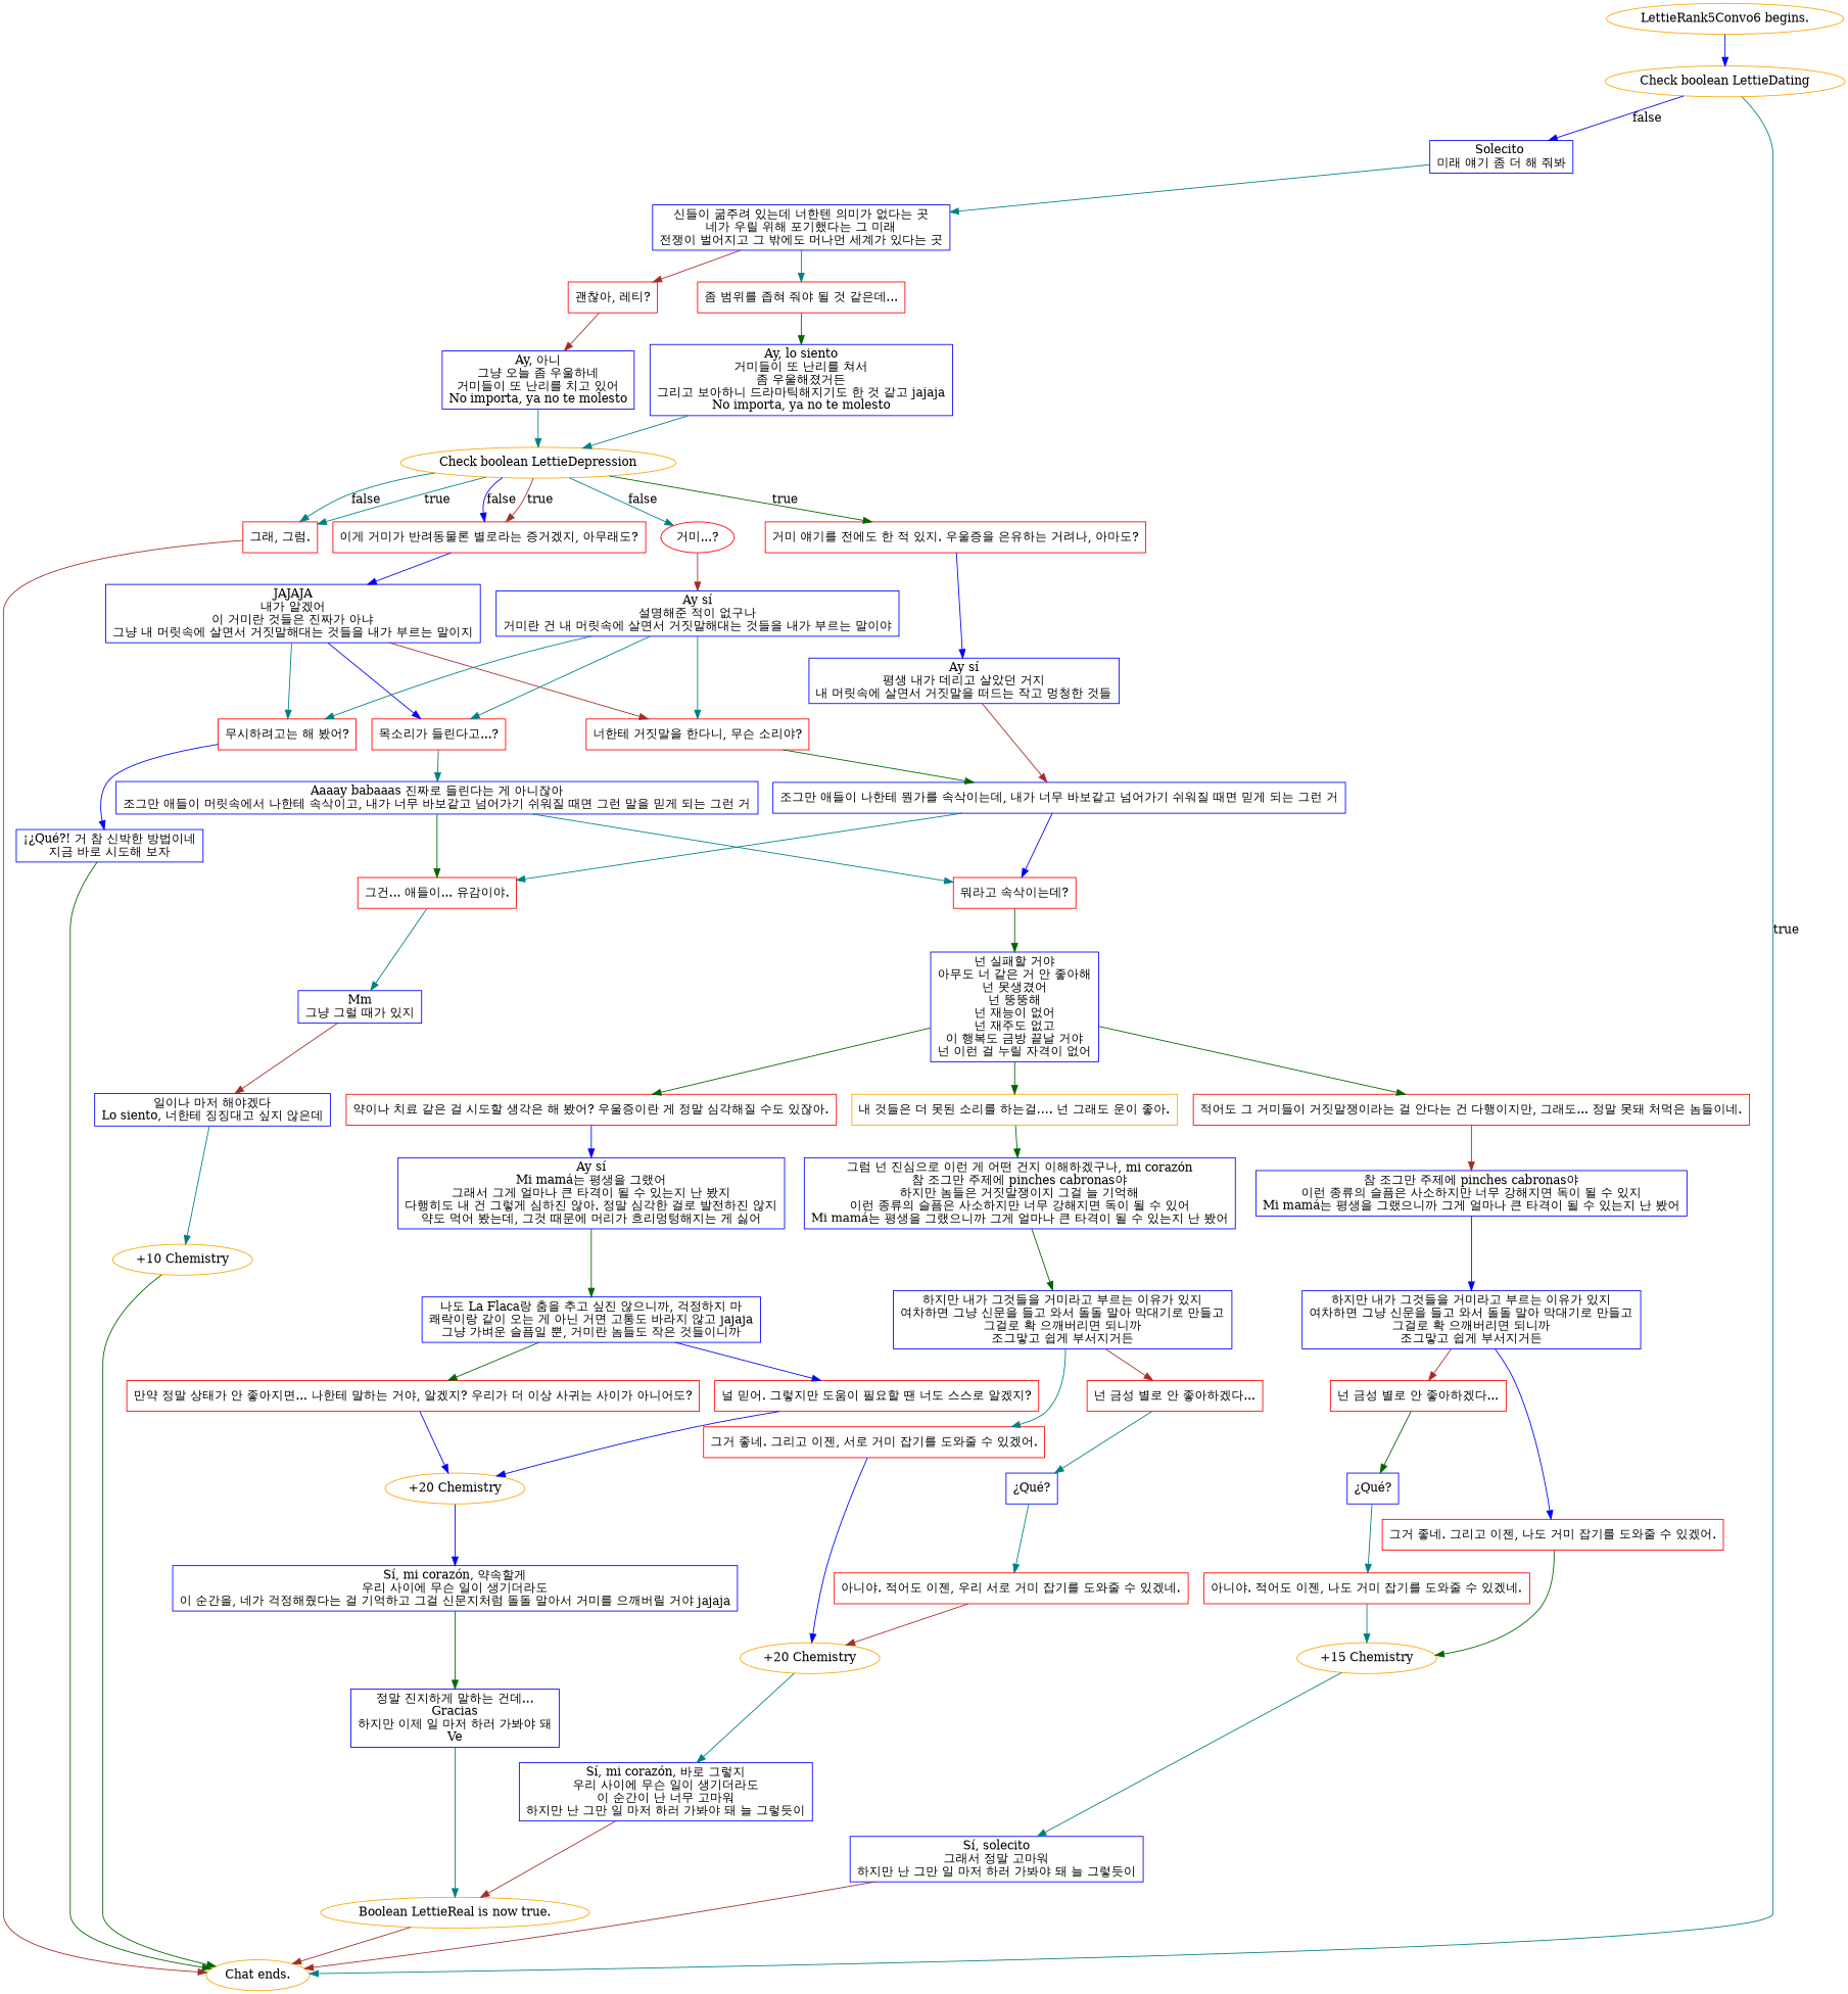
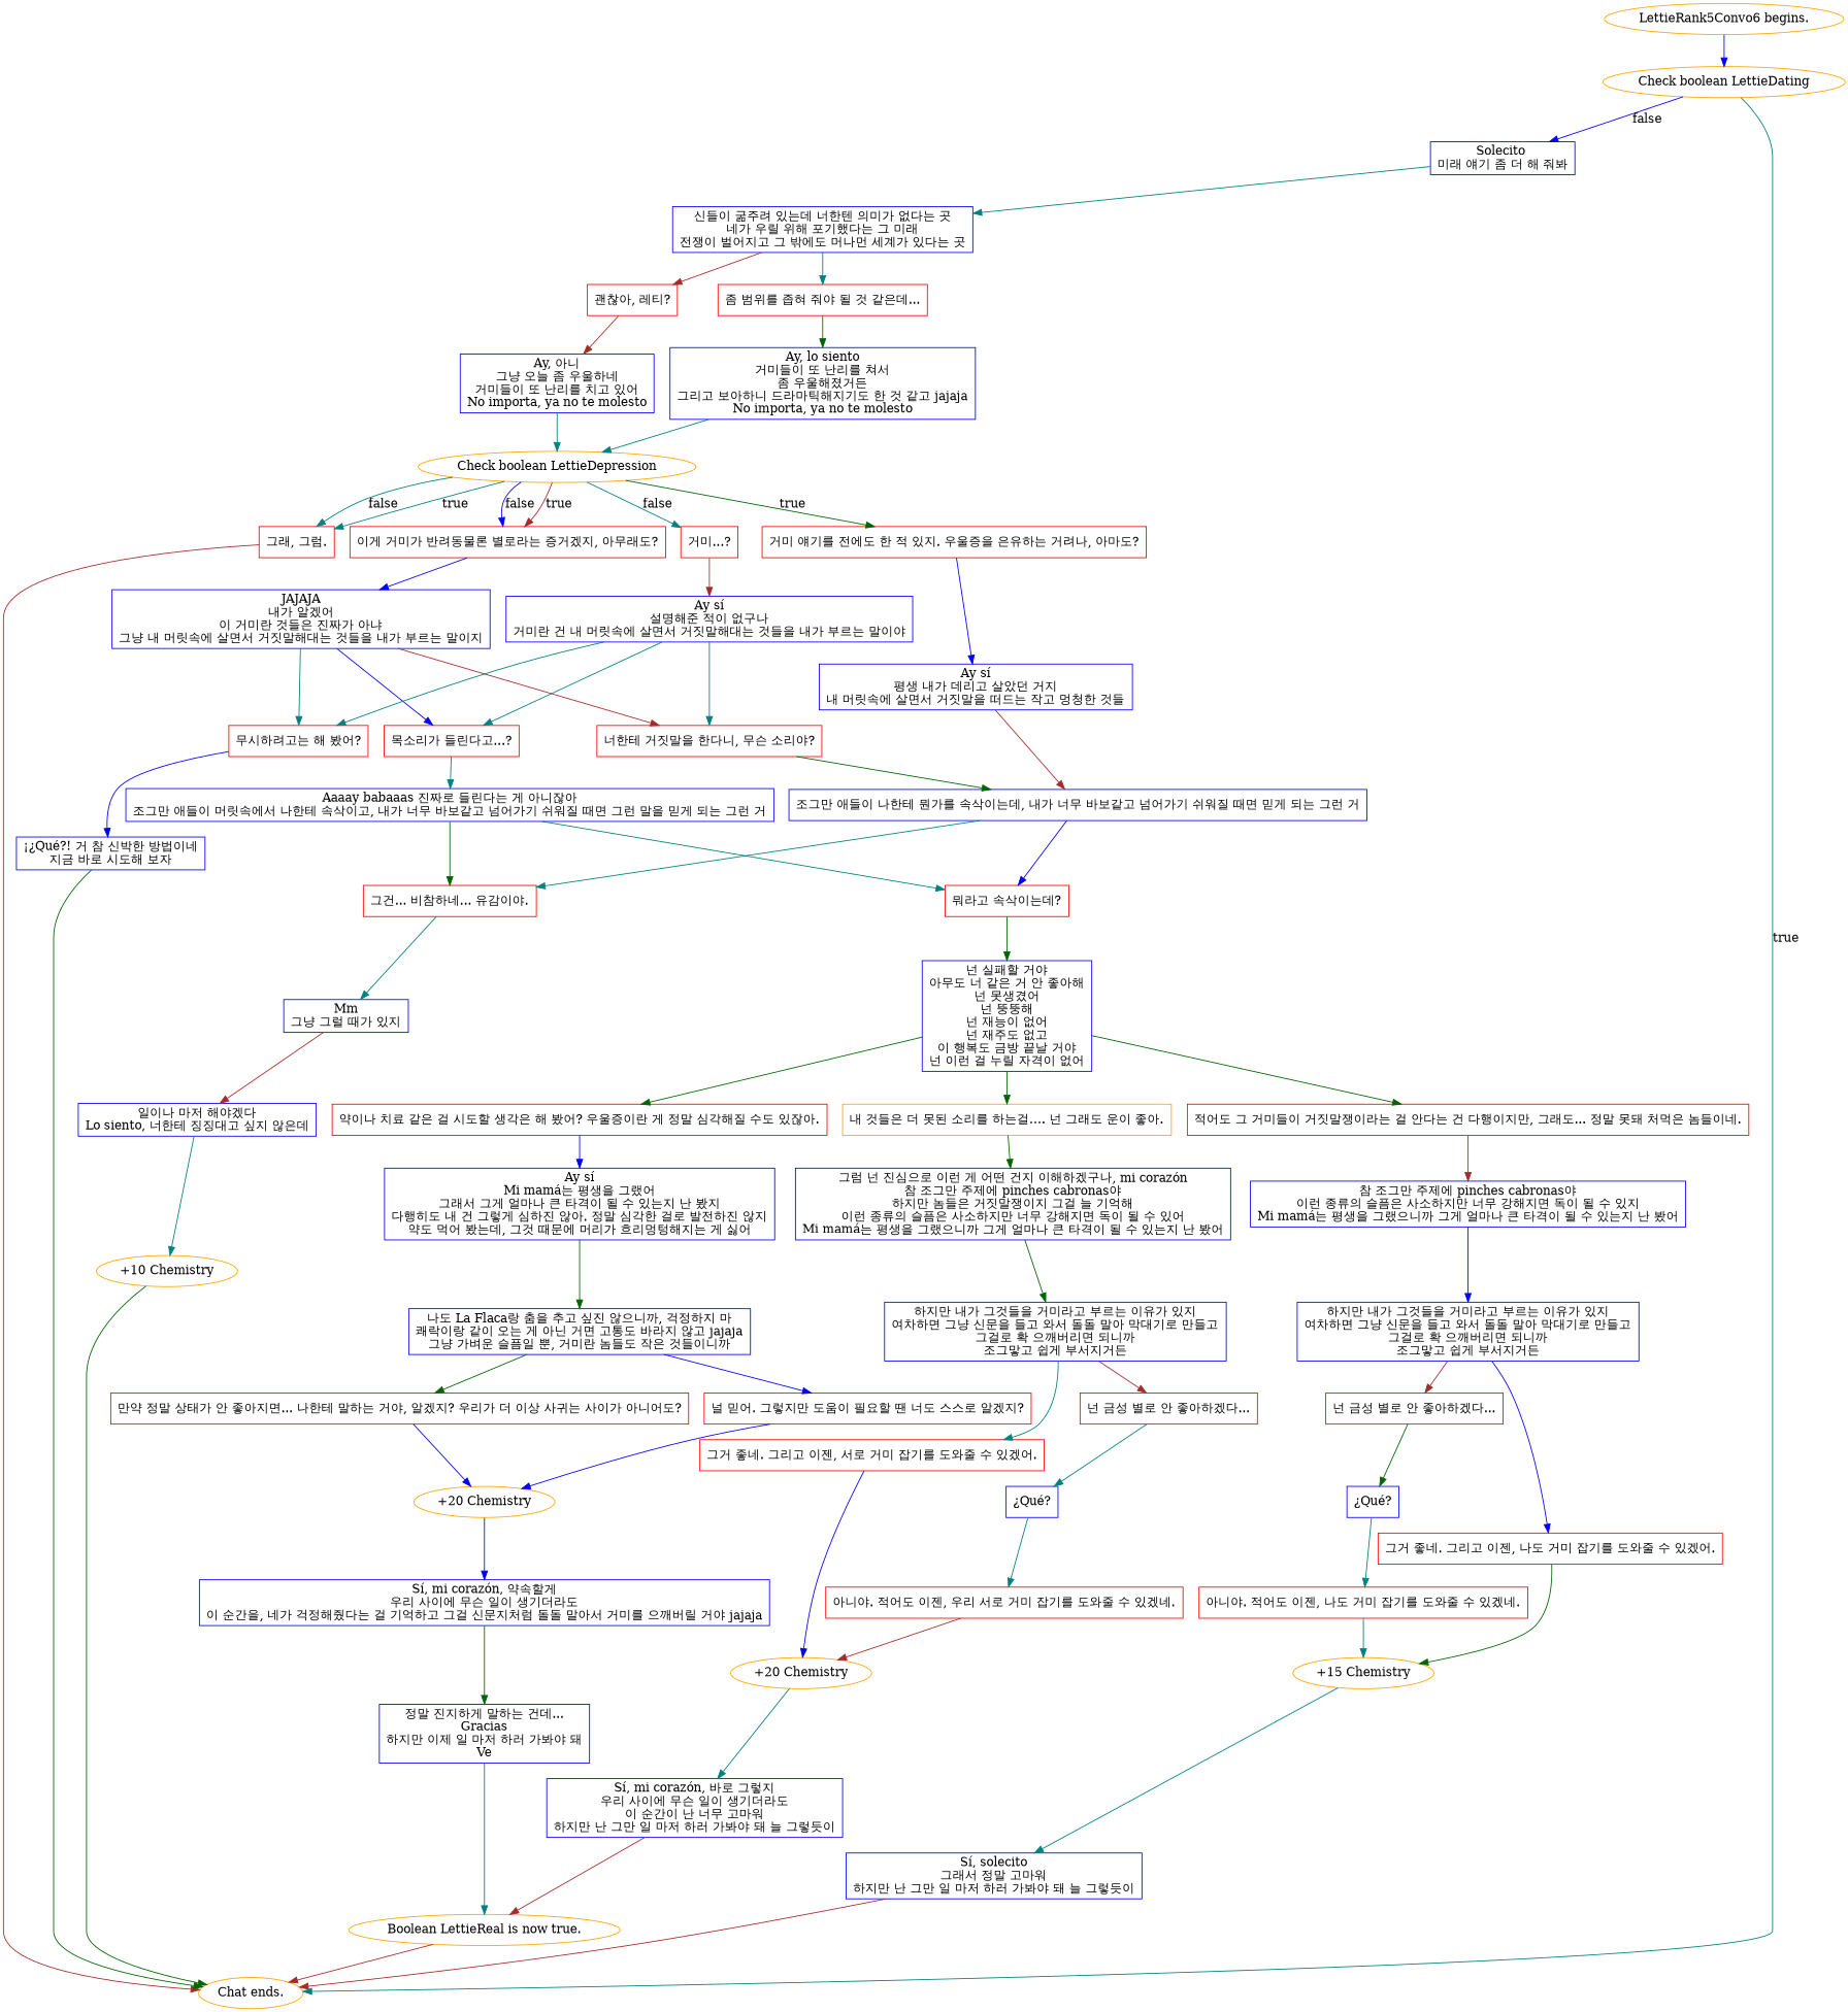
  digraph {
    node [color=blue shape=box]
    edge [color=teal]
    "LettieRank5Convo6 begins." [color=orange shape=""]
    n2 [color=orange label="Check boolean LettieDating" shape=""]
    n3 [label="Solecito \n미래 얘기 좀 더 해 줘봐"]
    "Chat ends." [color=orange shape=""]
    n5 [label="신들이 굶주려 있는데 너한텐 의미가 없다는 곳\n네가 우릴 위해 포기했다는 그 미래\n전쟁이 벌어지고 그 밖에도 머나먼 세계가 있다는 곳"]
    n6 [color=red label="괜찮아, 레티?"]
    n7 [color=red label="좀 범위를 좁혀 줘야 될 것 같은데..."]
    n8 [label="Ay, 아니\n그냥 오늘 좀 우울하네\n거미들이 또 난리를 치고 있어\nNo importa, ya no te molesto"]
    n9 [label="Ay, lo siento\n거미들이 또 난리를 쳐서\n좀 우울해졌거든\n그리고 보아하니 드라마틱해지기도 한 것 같고 jajaja\nNo importa, ya no te molesto"]
    n10 [color=orange label="Check boolean LettieDepression" shape=""]
    n11 [color=red label="거미 얘기를 전에도 한 적 있지. 우울증을 은유하는 거려나, 아마도?"]
    n12 [color=red label="이게 거미가 반려동물론 별로라는 증거겠지, 아무래도?"]
    n13 [color=red label="그래, 그럼."]
-   n14 [color=red label="거미...?" shape=ellipse]
+   n14 [color=red label="거미...?"]
    n15 [label="Ay sí\n평생 내가 데리고 살았던 거지\n내 머릿속에 살면서 거짓말을 떠드는 작고 멍청한 것들"]
    n16 [label="JAJAJA\n내가 알겠어\n이 거미란 것들은 진짜가 아냐\n그냥 내 머릿속에 살면서 거짓말해대는 것들을 내가 부르는 말이지"]
    n17 [label="Ay sí\n설명해준 적이 없구나\n거미란 건 내 머릿속에 살면서 거짓말해대는 것들을 내가 부르는 말이야"]
    n18 [label="조그만 애들이 나한테 뭔가를 속삭이는데, 내가 너무 바보같고 넘어가기 쉬워질 때면 믿게 되는 그런 거"]
    n19 [color=red label="너한테 거짓말을 한다니, 무슨 소리야?"]
    n20 [color=red label="목소리가 들린다고...?"]
    n21 [color=red label="무시하려고는 해 봤어?"]
    n22 [color=red label="뭐라고 속삭이는데?"]
-   n23 [color=red label="그건... 애들이... 유감이야."]
+   n23 [color=red label="그건... 비참하네... 유감이야."]
    n24 [label="Aaaay babaaas 진짜로 들린다는 게 아니잖아\n조그만 애들이 머릿속에서 나한테 속삭이고, 내가 너무 바보같고 넘어가기 쉬워질 때면 그런 말을 믿게 되는 그런 거"]
    n25 [label="¡¿Qué?! 거 참 신박한 방법이네\n지금 바로 시도해 보자"]
    n26 [label="넌 실패할 거야\n아무도 너 같은 거 안 좋아해\n넌 못생겼어\n넌 뚱뚱해\n넌 재능이 없어\n넌 재주도 없고\n이 행복도 금방 끝날 거야\n넌 이런 걸 누릴 자격이 없어"]
    n27 [label="Mm\n그냥 그럴 때가 있지"]
    n28 [color=red label="적어도 그 거미들이 거짓말쟁이라는 걸 안다는 건 다행이지만, 그래도... 정말 못돼 처먹은 놈들이네."]
    n29 [color=orange label="내 것들은 더 못된 소리를 하는걸…. 넌 그래도 운이 좋아."]
    n30 [color=red label="약이나 치료 같은 걸 시도할 생각은 해 봤어? 우울증이란 게 정말 심각해질 수도 있잖아."]
    n31 [label="일이나 마저 해야겠다\nLo siento, 너한테 징징대고 싶지 않은데"]
    n32 [label="참 조그만 주제에 pinches cabronas야\n이런 종류의 슬픔은 사소하지만 너무 강해지면 독이 될 수 있지\nMi mamá는 평생을 그랬으니까 그게 얼마나 큰 타격이 될 수 있는지 난 봤어"]
    n33 [label="그럼 넌 진심으로 이런 게 어떤 건지 이해하겠구나, mi corazón\n참 조그만 주제에 pinches cabronas야\n하지만 놈들은 거짓말쟁이지 그걸 늘 기억해\n이런 종류의 슬픔은 사소하지만 너무 강해지면 독이 될 수 있어\nMi mamá는 평생을 그랬으니까 그게 얼마나 큰 타격이 될 수 있는지 난 봤어"]
    n34 [label="Ay sí\nMi mamá는 평생을 그랬어\n그래서 그게 얼마나 큰 타격이 될 수 있는지 난 봤지\n다행히도 내 건 그렇게 심하진 않아. 정말 심각한 걸로 발전하진 않지\n약도 먹어 봤는데, 그것 때문에 머리가 흐리멍텅해지는 게 싫어"]
    n35 [color=orange label="+10 Chemistry" shape=""]
    n36 [label="하지만 내가 그것들을 거미라고 부르는 이유가 있지\n여차하면 그냥 신문을 들고 와서 돌돌 말아 막대기로 만들고\n그걸로 확 으깨버리면 되니까\n조그맣고 쉽게 부서지거든"]
    n37 [label="하지만 내가 그것들을 거미라고 부르는 이유가 있지\n여차하면 그냥 신문을 들고 와서 돌돌 말아 막대기로 만들고\n그걸로 확 으깨버리면 되니까\n조그맣고 쉽게 부서지거든"]
    n38 [label="나도 La Flaca랑 춤을 추고 싶진 않으니까, 걱정하지 마\n쾌락이랑 같이 오는 게 아닌 거면 고통도 바라지 않고 jajaja\n그냥 가벼운 슬픔일 뿐, 거미란 놈들도 작은 것들이니까"]
    n39 [color=red label="넌 금성 별로 안 좋아하겠다..."]
    n40 [color=red label="그거 좋네. 그리고 이젠, 나도 거미 잡기를 도와줄 수 있겠어."]
    n41 [color=red label="넌 금성 별로 안 좋아하겠다..."]
    n42 [color=red label="그거 좋네. 그리고 이젠, 서로 거미 잡기를 도와줄 수 있겠어."]
    n43 [color=red label="널 믿어. 그렇지만 도움이 필요할 땐 너도 스스로 알겠지?"]
    n44 [color=red label="만약 정말 상태가 안 좋아지면... 나한테 말하는 거야, 알겠지? 우리가 더 이상 사귀는 사이가 아니어도?"]
    n45 [label="¿Qué?"]
    n46 [color=orange label="+15 Chemistry" shape=""]
    n47 [label="¿Qué?"]
    n48 [color=orange label="+20 Chemistry" shape=""]
    n49 [color=orange label="+20 Chemistry" shape=""]
    n50 [color=red label="아니야. 적어도 이젠, 나도 거미 잡기를 도와줄 수 있겠네."]
    n51 [label="Sí, solecito\n그래서 정말 고마워\n하지만 난 그만 일 마저 하러 가봐야 돼 늘 그렇듯이"]
    n52 [color=red label="아니야. 적어도 이젠, 우리 서로 거미 잡기를 도와줄 수 있겠네."]
    n53 [label="Sí, mi corazón, 바로 그렇지\n우리 사이에 무슨 일이 생기더라도\n이 순간이 난 너무 고마워\n하지만 난 그만 일 마저 하러 가봐야 돼 늘 그렇듯이"]
    n54 [label="Sí, mi corazón, 약속할게\n우리 사이에 무슨 일이 생기더라도\n이 순간을, 네가 걱정해줬다는 걸 기억하고 그걸 신문지처럼 돌돌 말아서 거미를 으깨버릴 거야 jajaja"]
    n55 [color=orange label="Boolean LettieReal is now true." shape=""]
    n56 [label="정말 진지하게 말하는 건데...\nGracias\n하지만 이제 일 마저 하러 가봐야 돼\nVe"]
    "LettieRank5Convo6 begins." -> n2 [color=blue]
    n2 -> n3 [color=blue label=false]
    n2 -> "Chat ends." [label=true]
    n3 -> n5
    n5 -> n6 [color=brown]
    n5 -> n7
    n6 -> n8 [color=brown]
    n7 -> n9 [color=darkgreen]
    n8 -> n10
    n9 -> n10
    n10 -> n11 [color=darkgreen label=true]
    n10 -> n12 [color=brown label=true]
    n10 -> n12 [color=blue label=false]
    n10 -> n13 [label=true]
    n10 -> n13 [label=false]
    n10 -> n14 [label=false]
    n11 -> n15 [color=blue]
    n12 -> n16 [color=blue]
    n13 -> "Chat ends." [color=brown]
    n14 -> n17 [color=brown]
    n15 -> n18 [color=brown]
    n16 -> n19 [color=brown]
    n16 -> n20 [color=blue]
    n16 -> n21
    n17 -> n19
    n17 -> n20
    n17 -> n21
    n18 -> n22 [color=blue]
    n18 -> n23
    n19 -> n18 [color=darkgreen]
    n20 -> n24
    n21 -> n25 [color=blue]
    n22 -> n26 [color=darkgreen]
    n23 -> n27
    n24 -> n22
    n24 -> n23 [color=darkgreen]
    n25 -> "Chat ends." [color=darkgreen]
    n26 -> n28 [color=darkgreen]
    n26 -> n29 [color=darkgreen]
    n26 -> n30 [color=darkgreen]
    n27 -> n31 [color=brown]
    n28 -> n32 [color=brown]
    n29 -> n33 [color=darkgreen]
    n30 -> n34 [color=blue]
    n31 -> n35
    n32 -> n36 [color=blue]
    n33 -> n37 [color=darkgreen]
    n34 -> n38 [color=darkgreen]
    n35 -> "Chat ends." [color=darkgreen]
    n36 -> n39 [color=brown]
    n36 -> n40 [color=blue]
    n37 -> n41 [color=brown]
    n37 -> n42
    n38 -> n43 [color=blue]
    n38 -> n44 [color=darkgreen]
    n39 -> n45 [color=darkgreen]
    n40 -> n46 [color=darkgreen]
    n41 -> n47
    n42 -> n48 [color=blue]
    n43 -> n49 [color=blue]
    n44 -> n49 [color=blue]
    n45 -> n50
    n46 -> n51
    n47 -> n52
    n48 -> n53
    n49 -> n54 [color=blue]
    n50 -> n46
    n51 -> "Chat ends." [color=brown]
    n52 -> n48 [color=brown]
    n53 -> n55 [color=brown]
    n54 -> n56 [color=darkgreen]
    n55 -> "Chat ends." [color=brown]
    n56 -> n55
  }
